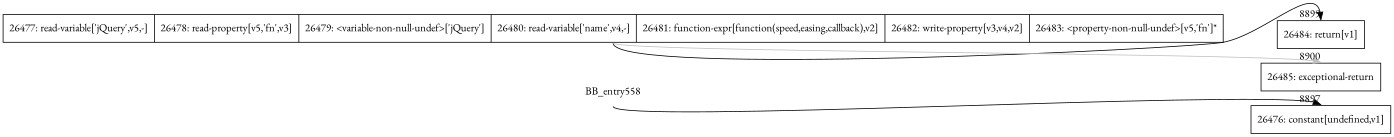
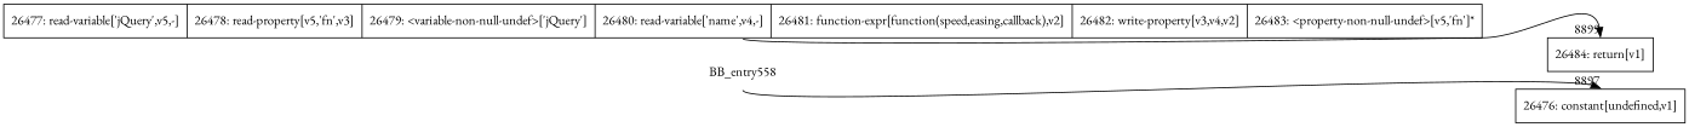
  digraph {
    fontname="EB Garamond"
    rankdir=LR
    node [fontname="EB Garamond" shape=record]
    edge [fontname="EB Garamond" headport=n tailport=s]
    n1 [label=BB_entry558 shape=none]
    n2 [label="{26476: constant[undefined,v1]}"]
    n3 [label="{26477: read-variable['jQuery',v5,-]|26478: read-property[v5,'fn',v3]|26479: \<variable-non-null-undef\>['jQuery']|26480: read-variable['name',v4,-]|26481: function-expr[function(speed,easing,callback),v2]|26482: write-property[v3,v4,v2]|26483: \<property-non-null-undef\>[v5,'fn']*}"]
    n4 [label="{26484: return[v1]}"]
-   n5 [label="{26485: exceptional-return}"]
    n1 -> n2 [headlabel="    8897"]
    n3 -> n4 [headlabel="      8899"]
-   n3 -> n5 [color=gray headlabel="      8900"]
  }
